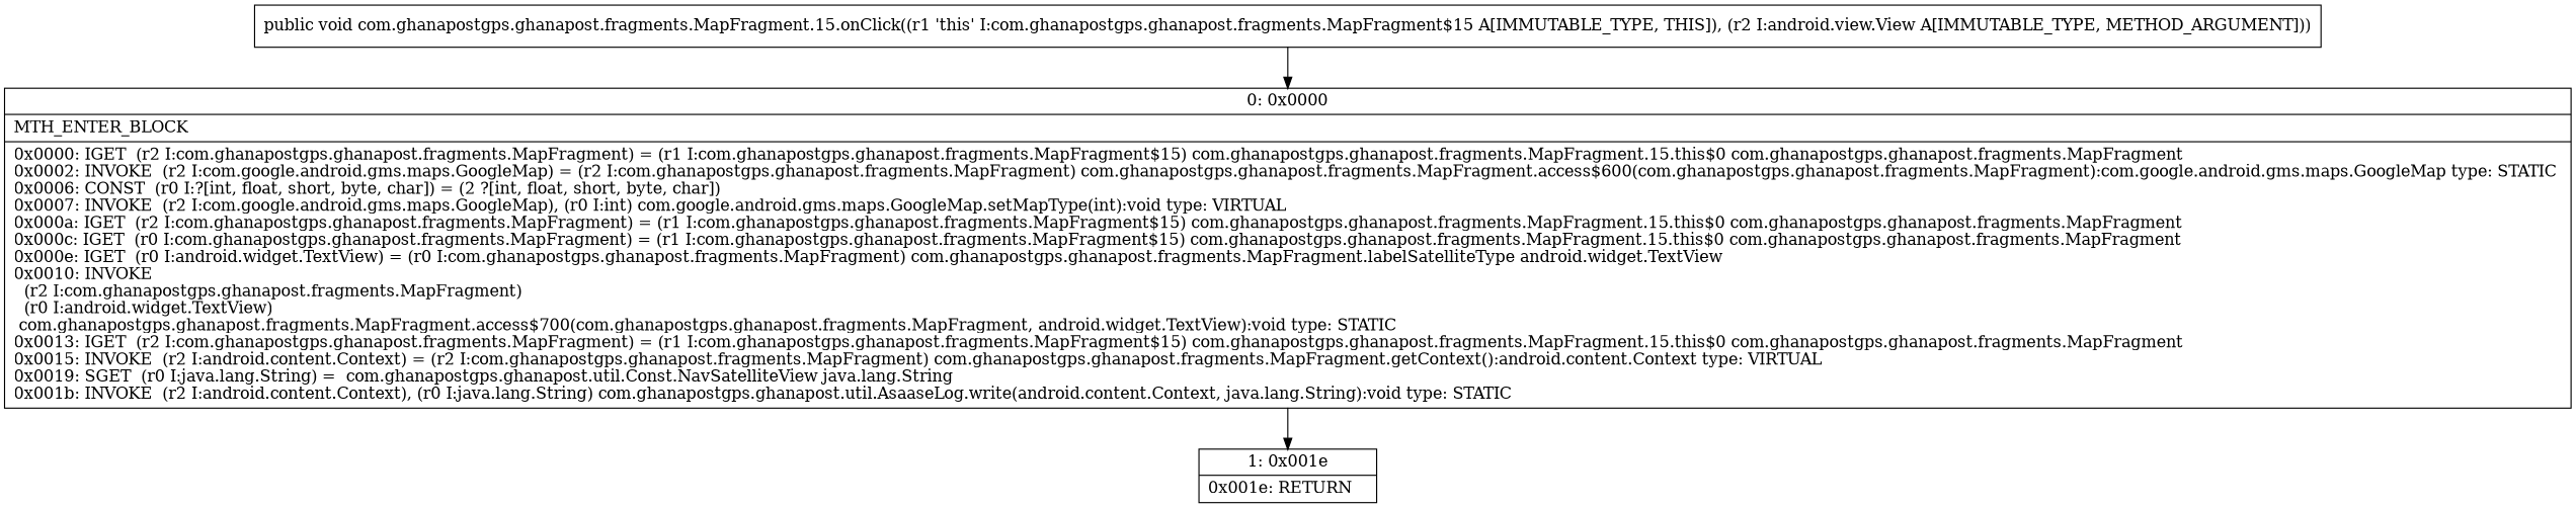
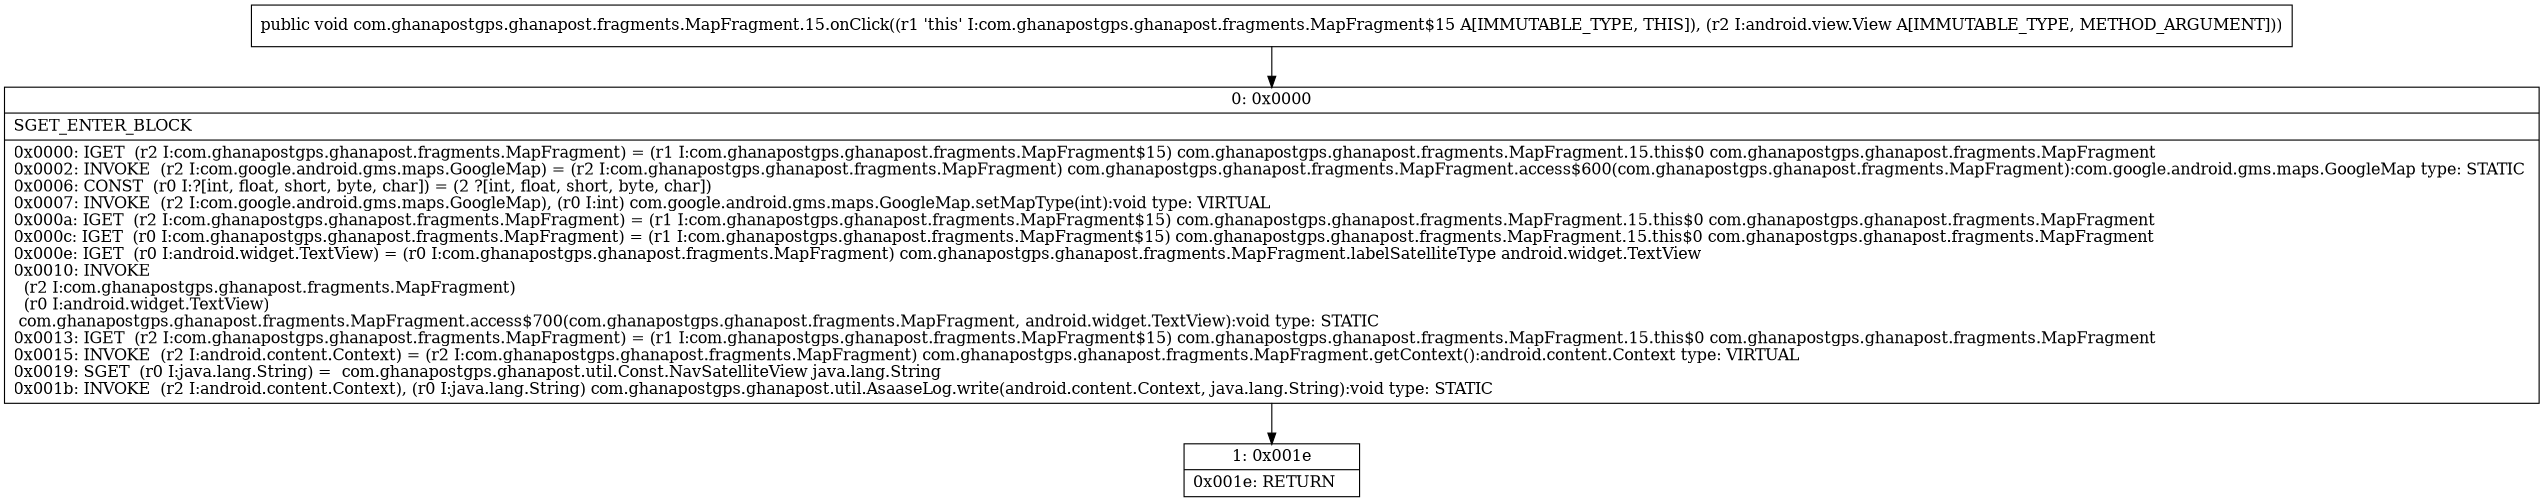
  digraph {
    node [shape=record]
-   n1 [label="{0\:\ 0x0000|MTH_ENTER_BLOCK\l|0x0000: IGET  (r2 I:com.ghanapostgps.ghanapost.fragments.MapFragment) = (r1 I:com.ghanapostgps.ghanapost.fragments.MapFragment$15) com.ghanapostgps.ghanapost.fragments.MapFragment.15.this$0 com.ghanapostgps.ghanapost.fragments.MapFragment \l0x0002: INVOKE  (r2 I:com.google.android.gms.maps.GoogleMap) = (r2 I:com.ghanapostgps.ghanapost.fragments.MapFragment) com.ghanapostgps.ghanapost.fragments.MapFragment.access$600(com.ghanapostgps.ghanapost.fragments.MapFragment):com.google.android.gms.maps.GoogleMap type: STATIC \l0x0006: CONST  (r0 I:?[int, float, short, byte, char]) = (2 ?[int, float, short, byte, char]) \l0x0007: INVOKE  (r2 I:com.google.android.gms.maps.GoogleMap), (r0 I:int) com.google.android.gms.maps.GoogleMap.setMapType(int):void type: VIRTUAL \l0x000a: IGET  (r2 I:com.ghanapostgps.ghanapost.fragments.MapFragment) = (r1 I:com.ghanapostgps.ghanapost.fragments.MapFragment$15) com.ghanapostgps.ghanapost.fragments.MapFragment.15.this$0 com.ghanapostgps.ghanapost.fragments.MapFragment \l0x000c: IGET  (r0 I:com.ghanapostgps.ghanapost.fragments.MapFragment) = (r1 I:com.ghanapostgps.ghanapost.fragments.MapFragment$15) com.ghanapostgps.ghanapost.fragments.MapFragment.15.this$0 com.ghanapostgps.ghanapost.fragments.MapFragment \l0x000e: IGET  (r0 I:android.widget.TextView) = (r0 I:com.ghanapostgps.ghanapost.fragments.MapFragment) com.ghanapostgps.ghanapost.fragments.MapFragment.labelSatelliteType android.widget.TextView \l0x0010: INVOKE  \l  (r2 I:com.ghanapostgps.ghanapost.fragments.MapFragment)\l  (r0 I:android.widget.TextView)\l com.ghanapostgps.ghanapost.fragments.MapFragment.access$700(com.ghanapostgps.ghanapost.fragments.MapFragment, android.widget.TextView):void type: STATIC \l0x0013: IGET  (r2 I:com.ghanapostgps.ghanapost.fragments.MapFragment) = (r1 I:com.ghanapostgps.ghanapost.fragments.MapFragment$15) com.ghanapostgps.ghanapost.fragments.MapFragment.15.this$0 com.ghanapostgps.ghanapost.fragments.MapFragment \l0x0015: INVOKE  (r2 I:android.content.Context) = (r2 I:com.ghanapostgps.ghanapost.fragments.MapFragment) com.ghanapostgps.ghanapost.fragments.MapFragment.getContext():android.content.Context type: VIRTUAL \l0x0019: SGET  (r0 I:java.lang.String) =  com.ghanapostgps.ghanapost.util.Const.NavSatelliteView java.lang.String \l0x001b: INVOKE  (r2 I:android.content.Context), (r0 I:java.lang.String) com.ghanapostgps.ghanapost.util.AsaaseLog.write(android.content.Context, java.lang.String):void type: STATIC \l}"]
+   n1 [label="{0\:\ 0x0000|SGET_ENTER_BLOCK\l|0x0000: IGET  (r2 I:com.ghanapostgps.ghanapost.fragments.MapFragment) = (r1 I:com.ghanapostgps.ghanapost.fragments.MapFragment$15) com.ghanapostgps.ghanapost.fragments.MapFragment.15.this$0 com.ghanapostgps.ghanapost.fragments.MapFragment \l0x0002: INVOKE  (r2 I:com.google.android.gms.maps.GoogleMap) = (r2 I:com.ghanapostgps.ghanapost.fragments.MapFragment) com.ghanapostgps.ghanapost.fragments.MapFragment.access$600(com.ghanapostgps.ghanapost.fragments.MapFragment):com.google.android.gms.maps.GoogleMap type: STATIC \l0x0006: CONST  (r0 I:?[int, float, short, byte, char]) = (2 ?[int, float, short, byte, char]) \l0x0007: INVOKE  (r2 I:com.google.android.gms.maps.GoogleMap), (r0 I:int) com.google.android.gms.maps.GoogleMap.setMapType(int):void type: VIRTUAL \l0x000a: IGET  (r2 I:com.ghanapostgps.ghanapost.fragments.MapFragment) = (r1 I:com.ghanapostgps.ghanapost.fragments.MapFragment$15) com.ghanapostgps.ghanapost.fragments.MapFragment.15.this$0 com.ghanapostgps.ghanapost.fragments.MapFragment \l0x000c: IGET  (r0 I:com.ghanapostgps.ghanapost.fragments.MapFragment) = (r1 I:com.ghanapostgps.ghanapost.fragments.MapFragment$15) com.ghanapostgps.ghanapost.fragments.MapFragment.15.this$0 com.ghanapostgps.ghanapost.fragments.MapFragment \l0x000e: IGET  (r0 I:android.widget.TextView) = (r0 I:com.ghanapostgps.ghanapost.fragments.MapFragment) com.ghanapostgps.ghanapost.fragments.MapFragment.labelSatelliteType android.widget.TextView \l0x0010: INVOKE  \l  (r2 I:com.ghanapostgps.ghanapost.fragments.MapFragment)\l  (r0 I:android.widget.TextView)\l com.ghanapostgps.ghanapost.fragments.MapFragment.access$700(com.ghanapostgps.ghanapost.fragments.MapFragment, android.widget.TextView):void type: STATIC \l0x0013: IGET  (r2 I:com.ghanapostgps.ghanapost.fragments.MapFragment) = (r1 I:com.ghanapostgps.ghanapost.fragments.MapFragment$15) com.ghanapostgps.ghanapost.fragments.MapFragment.15.this$0 com.ghanapostgps.ghanapost.fragments.MapFragment \l0x0015: INVOKE  (r2 I:android.content.Context) = (r2 I:com.ghanapostgps.ghanapost.fragments.MapFragment) com.ghanapostgps.ghanapost.fragments.MapFragment.getContext():android.content.Context type: VIRTUAL \l0x0019: SGET  (r0 I:java.lang.String) =  com.ghanapostgps.ghanapost.util.Const.NavSatelliteView java.lang.String \l0x001b: INVOKE  (r2 I:android.content.Context), (r0 I:java.lang.String) com.ghanapostgps.ghanapost.util.AsaaseLog.write(android.content.Context, java.lang.String):void type: STATIC \l}"]
    n2 [label="{1\:\ 0x001e|0x001e: RETURN   \l}"]
    n3 [label="{public void com.ghanapostgps.ghanapost.fragments.MapFragment.15.onClick((r1 'this' I:com.ghanapostgps.ghanapost.fragments.MapFragment$15 A[IMMUTABLE_TYPE, THIS]), (r2 I:android.view.View A[IMMUTABLE_TYPE, METHOD_ARGUMENT])) }"]
    n1 -> n2
    n3 -> n1
  }
